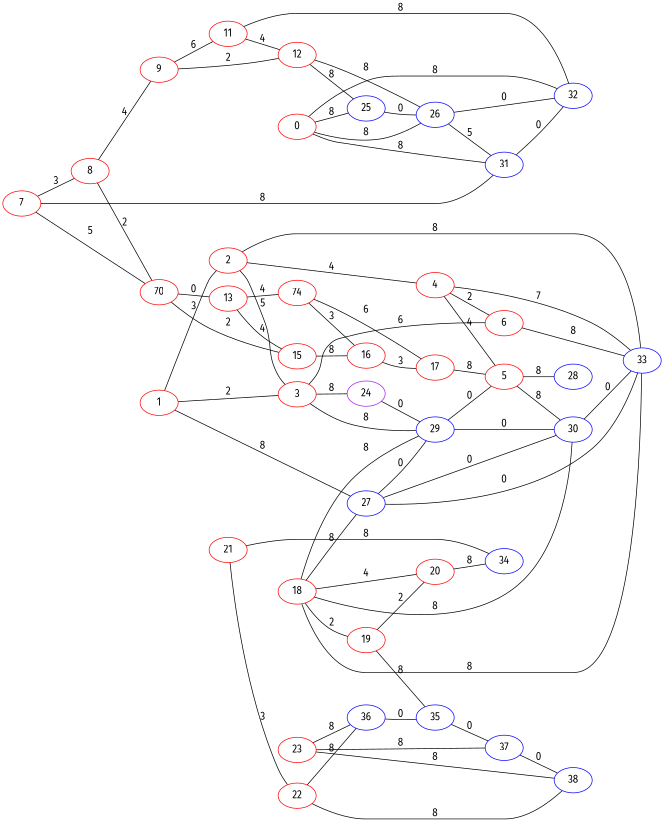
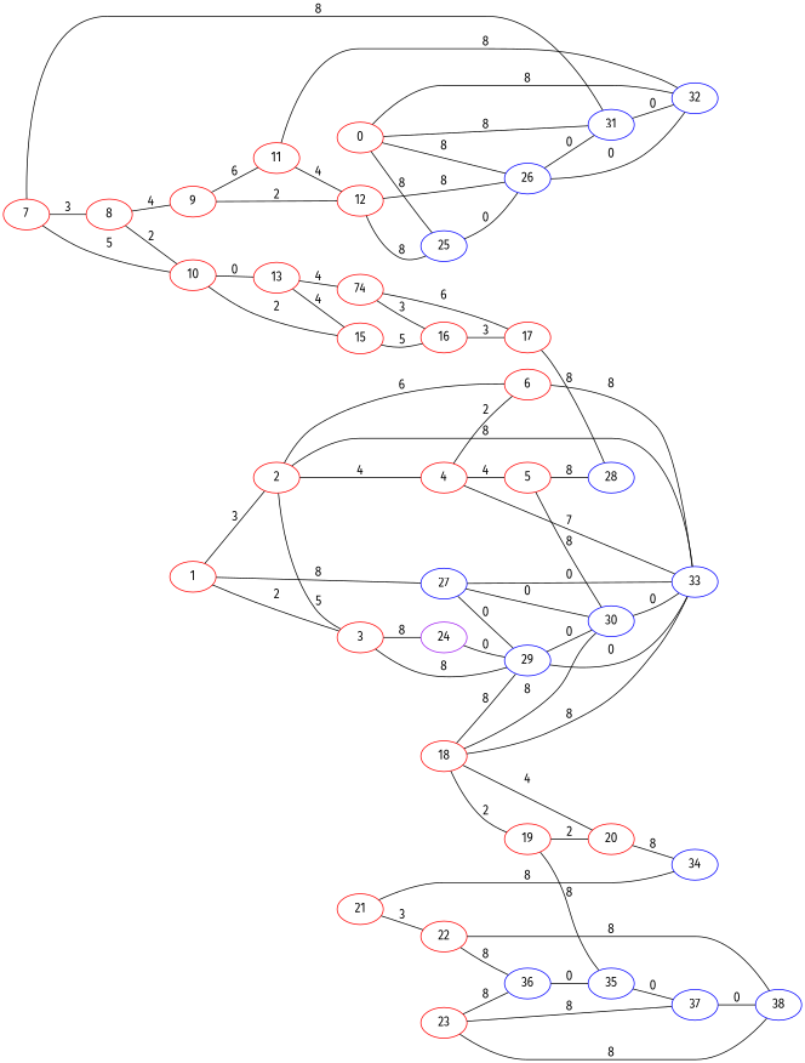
  graph {
    fontname="Fira Sans"
    rankdir=LR
    node [color=red fontname="Fira Sans" weight=1]
    edge [fontname="Fira Sans"]
    25 [color=blue weight=3]
    0
    26 [color=blue weight=3]
    31 [color=blue weight=3]
    32 [color=blue weight=3]
    1
    2
    3
    27 [color=blue weight=3]
    4
    6
    33 [color=blue weight=3]
    24 [color=purple weight=4]
    29 [color=blue weight=3]
    30 [color=blue weight=3]
    5
    28 [color=blue weight=3]
    7
    8
-   10 [label=70]
+   10
    9
    13
    15
    11
    12
    n26 [label=74]
    16
    17
    18
    19
    20
    35 [color=blue weight=3]
    34 [color=blue weight=3]
    37 [color=blue weight=3]
    21
    22
    36 [color=blue weight=3]
    38 [color=blue weight=3]
    23
    25 -- 26 [label=0]
    0 -- 25 [label=8]
    0 -- 26 [label=8]
    0 -- 31 [label=8]
    0 -- 32 [label=8]
-   26 -- 31 [label=5]
+   26 -- 31 [label=0]
    26 -- 32 [label=0]
    31 -- 32 [label=0]
    1 -- 2 [label=3]
    1 -- 3 [label=2]
    1 -- 27 [label=8]
    2 -- 3 [label=5]
    2 -- 4 [label=4]
-   3 -- 6 [label=6]
+   2 -- 6 [label=6]
    2 -- 33 [label=8]
    3 -- 24 [label=8]
    3 -- 29 [label=8]
    27 -- 33 [label=0]
    27 -- 29 [label=0]
    27 -- 30 [label=0]
    4 -- 6 [label=2]
    4 -- 33 [label=7]
    4 -- 5 [label=4]
    6 -- 33 [label=8]
    24 -- 29 [label=0]
-   29 -- 5 [label=0]
+   29 -- 33 [label=0]
    29 -- 30 [label=0]
    30 -- 33 [label=0]
    5 -- 30 [label=8]
    5 -- 28 [label=8]
    7 -- 31 [label=8]
    7 -- 8 [label=3]
    7 -- 10 [label=5]
    8 -- 10 [label=2]
    8 -- 9 [label=4]
    10 -- 13 [label=0]
    10 -- 15 [label=2]
    9 -- 11 [label=6]
    9 -- 12 [label=2]
    13 -- 15 [label=4]
    13 -- n26 [label=4]
-   15 -- 16 [label=8]
+   15 -- 16 [label=5]
    11 -- 32 [label=8]
    11 -- 12 [label=4]
    12 -- 25 [label=8]
    12 -- 26 [label=8]
    n26 -- 16 [label=3]
    n26 -- 17 [label=6]
    16 -- 17 [label=3]
-   17 -- 5 [label=8]
-   18 -- 27 [label=8]
+   17 -- 28 [label=8]
    18 -- 33 [label=8]
    18 -- 29 [label=8]
    18 -- 30 [label=8]
    18 -- 19 [label=2]
    18 -- 20 [label=4]
    19 -- 20 [label=2]
    19 -- 35 [label=8]
    20 -- 34 [label=8]
    35 -- 37 [label=0]
    37 -- 38 [label=0]
    21 -- 34 [label=8]
    21 -- 22 [label=3]
    22 -- 36 [label=8]
    22 -- 38 [label=8]
    36 -- 35 [label=0]
    23 -- 37 [label=8]
    23 -- 36 [label=8]
    23 -- 38 [label=8]
  }
